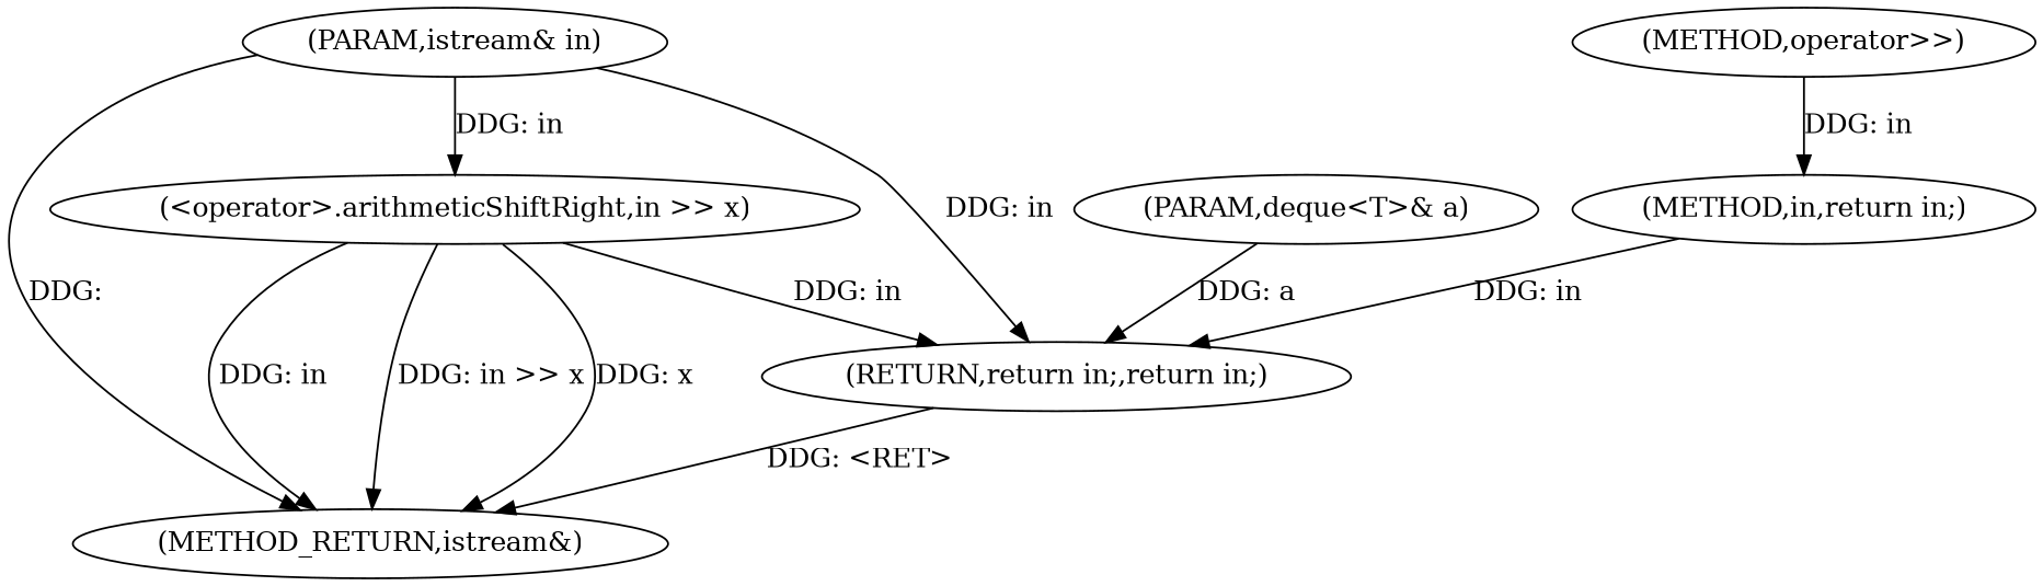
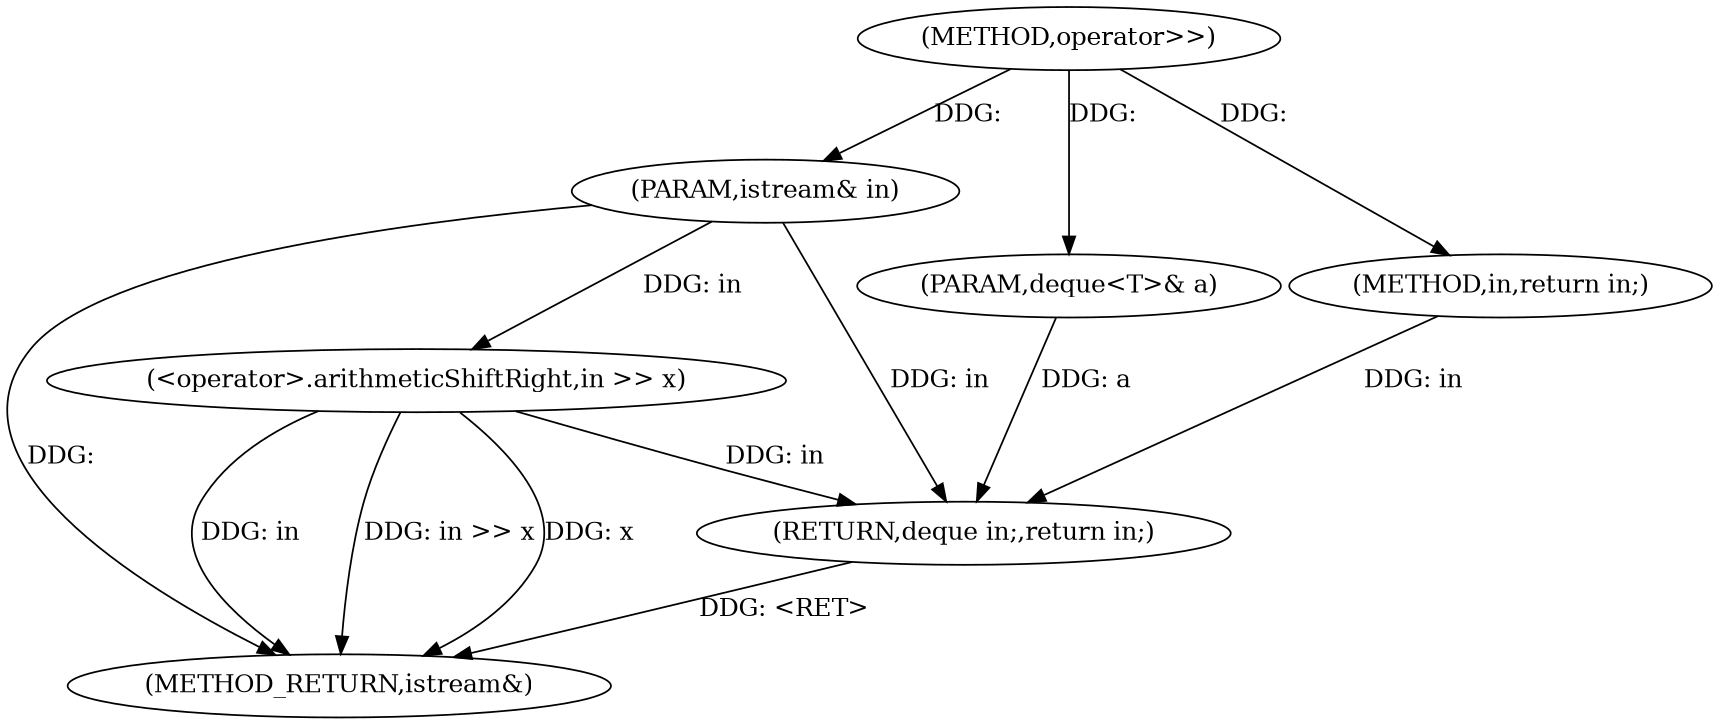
  digraph {
    n1 [label="(METHOD,operator>>)"]
    n2 [label="(PARAM,istream& in)"]
    n3 [label="(PARAM,deque<T>& a)"]
    n4 [label="(METHOD,in,return in;)"]
    n5 [label="(<operator>.arithmeticShiftRight,in >> x)"]
    n6 [label="(METHOD_RETURN,istream&)"]
-   n7 [label="(RETURN,return in;,return in;)"]
-   n1 -> n4 [label="DDG: in"]
+   n7 [label="(RETURN,deque in;,return in;)"]
+   n1 -> n2 [label="DDG: "]
+   n1 -> n3 [label="DDG: "]
+   n1 -> n4 [label="DDG: "]
    n2 -> n5 [label="DDG: in"]
    n2 -> n6 [label="DDG: "]
    n2 -> n7 [label="DDG: in"]
    n3 -> n7 [label="DDG: a"]
    n4 -> n7 [label="DDG: in"]
    n5 -> n6 [label="DDG: in"]
    n5 -> n6 [label="DDG: in >> x"]
    n5 -> n6 [label="DDG: x"]
    n5 -> n7 [label="DDG: in"]
    n7 -> n6 [label="DDG: <RET>"]
  }
